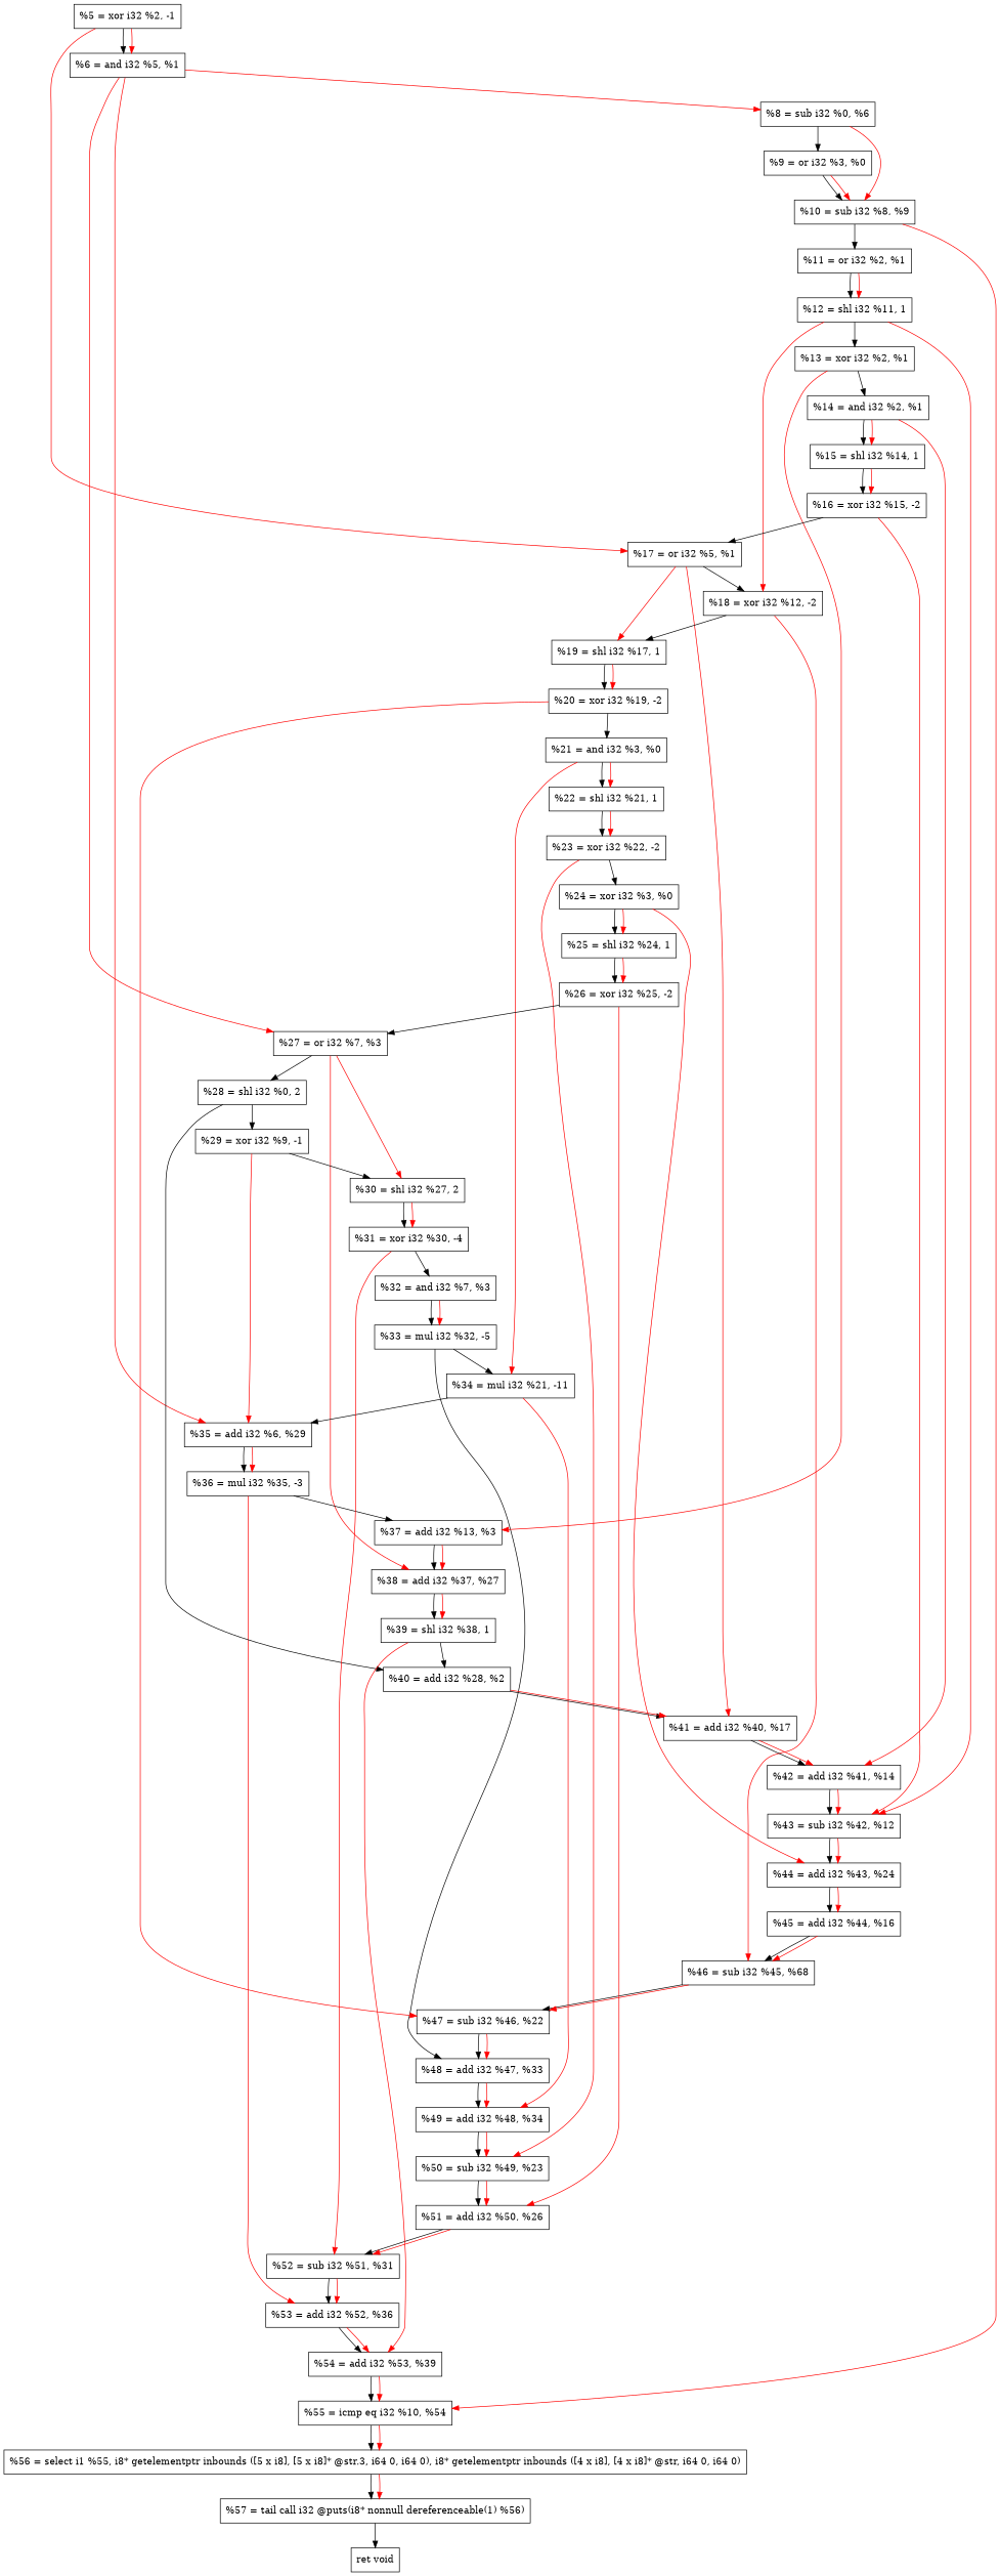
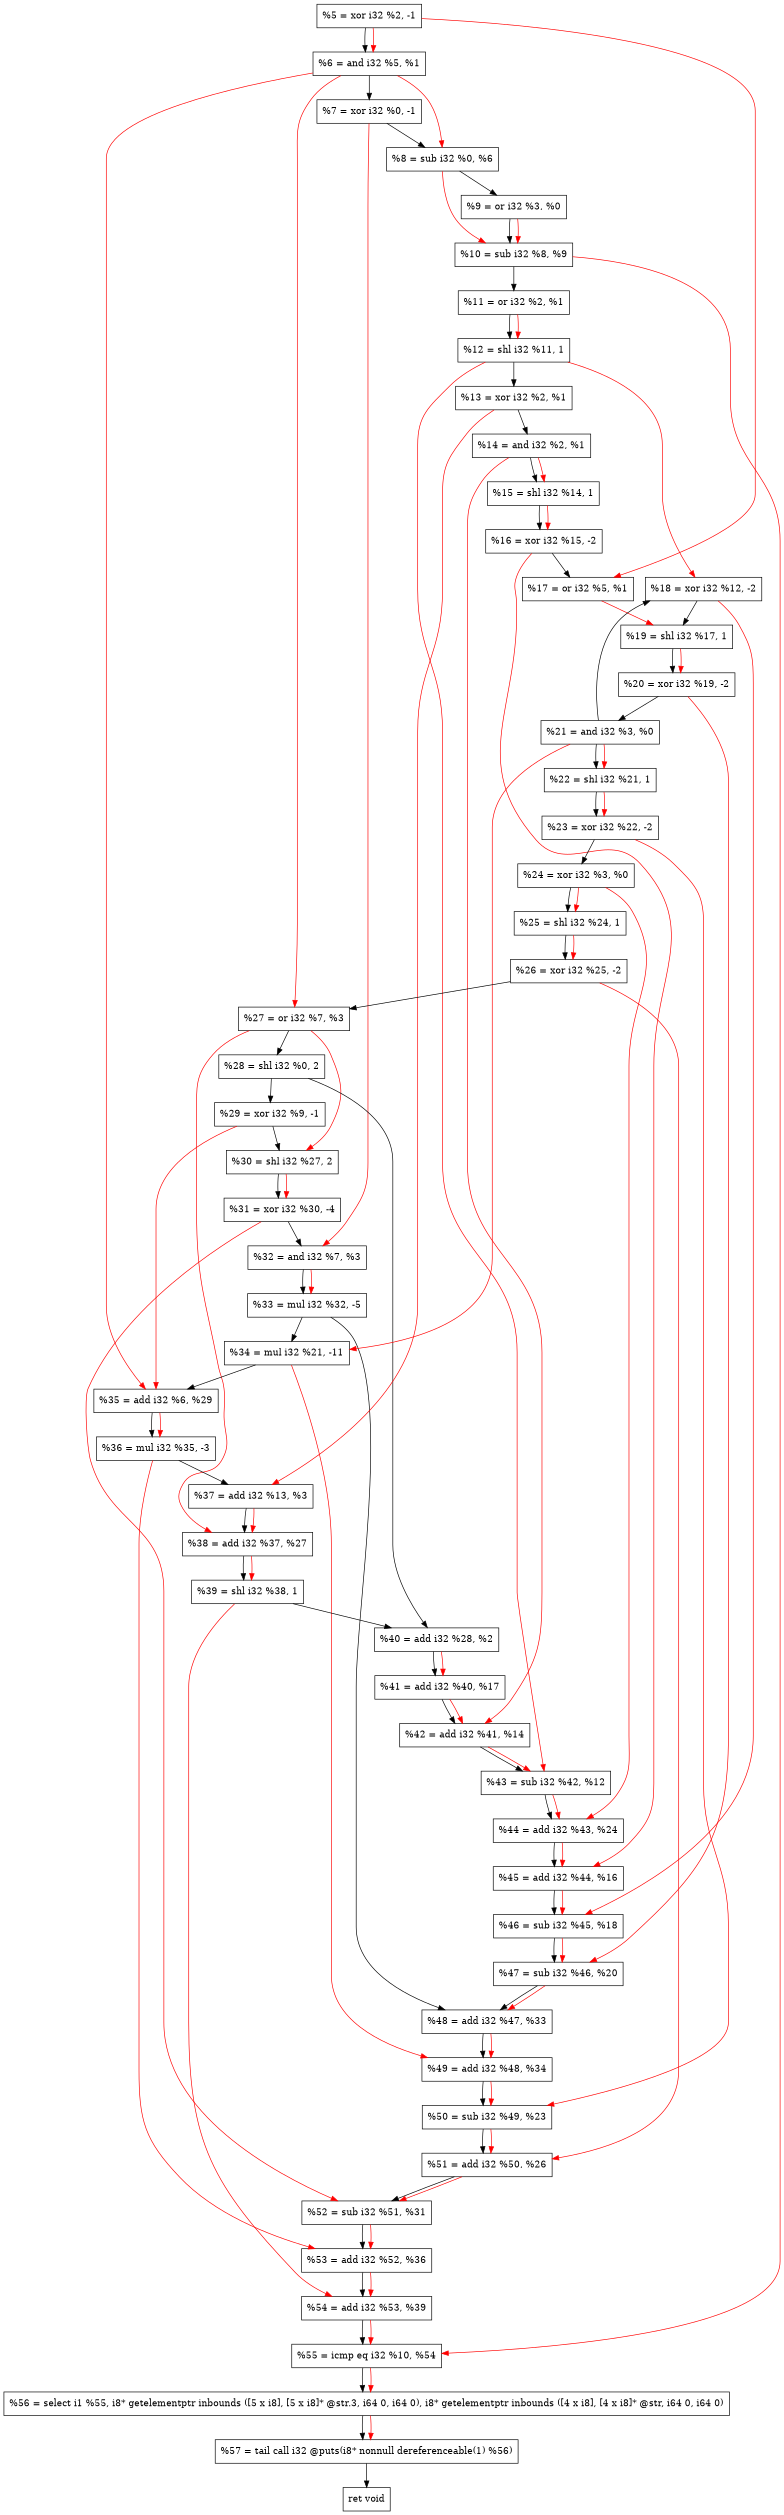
  digraph {
    node [shape=record]
    edge [color=red]
    n1 [label="  %5 = xor i32 %2, -1"]
    n2 [label="  %6 = and i32 %5, %1"]
    n3 [label="  %17 = or i32 %5, %1"]
+   n4 [label="  %7 = xor i32 %0, -1"]
    n5 [label="  %8 = sub i32 %0, %6"]
    n6 [label="  %35 = add i32 %6, %29"]
    n7 [label="  %27 = or i32 %7, %3"]
    n8 [label="  %18 = xor i32 %12, -2"]
    n9 [label="  %19 = shl i32 %17, 1"]
    n10 [label="  %41 = add i32 %40, %17"]
    n11 [label="  %32 = and i32 %7, %3"]
    n12 [label="  %9 = or i32 %3, %0"]
    n13 [label="  %10 = sub i32 %8, %9"]
    n14 [label="  %36 = mul i32 %35, -3"]
    n15 [label="  %28 = shl i32 %0, 2"]
    n16 [label="  %30 = shl i32 %27, 2"]
    n17 [label="  %38 = add i32 %37, %27"]
    n18 [label="  %33 = mul i32 %32, -5"]
    n19 [label="  %11 = or i32 %2, %1"]
    n20 [label="  %55 = icmp eq i32 %10, %54"]
    n21 [label="  %29 = xor i32 %9, -1"]
    n22 [label="  %12 = shl i32 %11, 1"]
    n23 [label="  %56 = select i1 %55, i8* getelementptr inbounds ([5 x i8], [5 x i8]* @str.3, i64 0, i64 0), i8* getelementptr inbounds ([4 x i8], [4 x i8]* @str, i64 0, i64 0)"]
    n24 [label="  %13 = xor i32 %2, %1"]
    n25 [label="  %43 = sub i32 %42, %12"]
    n26 [label="  %14 = and i32 %2, %1"]
    n27 [label="  %37 = add i32 %13, %3"]
-   n28 [label="%46 = sub i32 %45, %68"]
+   n28 [label="  %46 = sub i32 %45, %18"]
    n29 [label="  %44 = add i32 %43, %24"]
    n30 [label="  %15 = shl i32 %14, 1"]
    n31 [label="  %42 = add i32 %41, %14"]
    n32 [label="  %16 = xor i32 %15, -2"]
    n33 [label="  %45 = add i32 %44, %16"]
    n34 [label="  %20 = xor i32 %19, -2"]
-   n35 [label="%47 = sub i32 %46, %22"]
+   n35 [label="  %47 = sub i32 %46, %20"]
    n36 [label="  %21 = and i32 %3, %0"]
    n37 [label="  %22 = shl i32 %21, 1"]
    n38 [label="  %34 = mul i32 %21, -11"]
    n39 [label="  %48 = add i32 %47, %33"]
    n40 [label="  %23 = xor i32 %22, -2"]
    n41 [label="  %49 = add i32 %48, %34"]
    n42 [label="  %24 = xor i32 %3, %0"]
    n43 [label="  %50 = sub i32 %49, %23"]
    n44 [label="  %25 = shl i32 %24, 1"]
    n45 [label="  %51 = add i32 %50, %26"]
    n46 [label="  %26 = xor i32 %25, -2"]
    n47 [label="  %52 = sub i32 %51, %31"]
    n48 [label="  %40 = add i32 %28, %2"]
    n49 [label="  %31 = xor i32 %30, -4"]
    n50 [label="  %39 = shl i32 %38, 1"]
    n51 [label="  %53 = add i32 %52, %36"]
    n52 [label="  %54 = add i32 %53, %39"]
    n53 [label="  %57 = tail call i32 @puts(i8* nonnull dereferenceable(1) %56)"]
    n54 [label="  ret void"]
    n1 -> n2 [color=""]
    n1 -> n2
    n1 -> n3
+   n2 -> n4 [color=""]
    n2 -> n5
    n2 -> n6
    n2 -> n7
-   n3 -> n8 [color=""]
+   n36 -> n8 [color=""]
    n3 -> n9
-   n3 -> n10
+   n4 -> n5 [color=""]
+   n4 -> n11
    n5 -> n12 [color=""]
    n5 -> n13
    n6 -> n14 [color=""]
    n6 -> n14
    n7 -> n15 [color=""]
    n7 -> n16
    n7 -> n17
    n8 -> n9 [color=""]
    n8 -> n28
    n9 -> n34 [color=""]
    n9 -> n34
    n10 -> n31 [color=""]
    n10 -> n31
    n11 -> n18 [color=""]
    n11 -> n18
    n12 -> n13 [color=""]
    n12 -> n13
    n13 -> n19 [color=""]
    n13 -> n20
    n14 -> n27 [color=""]
    n14 -> n51
    n15 -> n21 [color=""]
    n15 -> n48 [color=black]
    n16 -> n49 [color=""]
    n16 -> n49
    n17 -> n50 [color=""]
    n17 -> n50
    n18 -> n38 [color=""]
    n18 -> n39 [color=black]
    n19 -> n22 [color=""]
    n19 -> n22
    n20 -> n23 [color=""]
    n20 -> n23
    n21 -> n6
    n21 -> n16 [color=""]
    n22 -> n8
    n22 -> n24 [color=""]
    n22 -> n25
    n23 -> n53 [color=""]
    n23 -> n53
    n24 -> n26 [color=""]
    n24 -> n27
    n25 -> n29 [color=""]
    n25 -> n29
    n26 -> n30 [color=""]
    n26 -> n30
    n26 -> n31
    n27 -> n17 [color=""]
    n27 -> n17
    n28 -> n35 [color=""]
    n28 -> n35
    n29 -> n33 [color=""]
    n29 -> n33
    n30 -> n32 [color=""]
    n30 -> n32
    n31 -> n25 [color=""]
    n31 -> n25
    n32 -> n3 [color=""]
-   n32 -> n25
+   n32 -> n33
    n33 -> n28 [color=""]
    n33 -> n28
    n34 -> n35
    n34 -> n36 [color=""]
    n35 -> n39 [color=""]
    n35 -> n39
    n36 -> n37 [color=""]
    n36 -> n37
    n36 -> n38
    n37 -> n40 [color=""]
    n37 -> n40
    n38 -> n6 [color=""]
    n38 -> n41
    n39 -> n41 [color=""]
    n39 -> n41
    n40 -> n42 [color=""]
    n40 -> n43
    n41 -> n43 [color=""]
    n41 -> n43
    n42 -> n29
    n42 -> n44 [color=""]
    n42 -> n44
    n43 -> n45 [color=""]
    n43 -> n45
    n44 -> n46 [color=""]
    n44 -> n46
    n45 -> n47 [color=""]
    n45 -> n47
    n46 -> n7 [color=""]
    n46 -> n45
    n47 -> n51 [color=""]
    n47 -> n51
    n48 -> n10 [color=""]
    n48 -> n10
    n49 -> n11 [color=""]
    n49 -> n47
    n50 -> n48 [color=""]
    n50 -> n52
    n51 -> n52 [color=""]
    n51 -> n52
    n52 -> n20 [color=""]
    n52 -> n20
    n53 -> n54 [color=""]
  }
